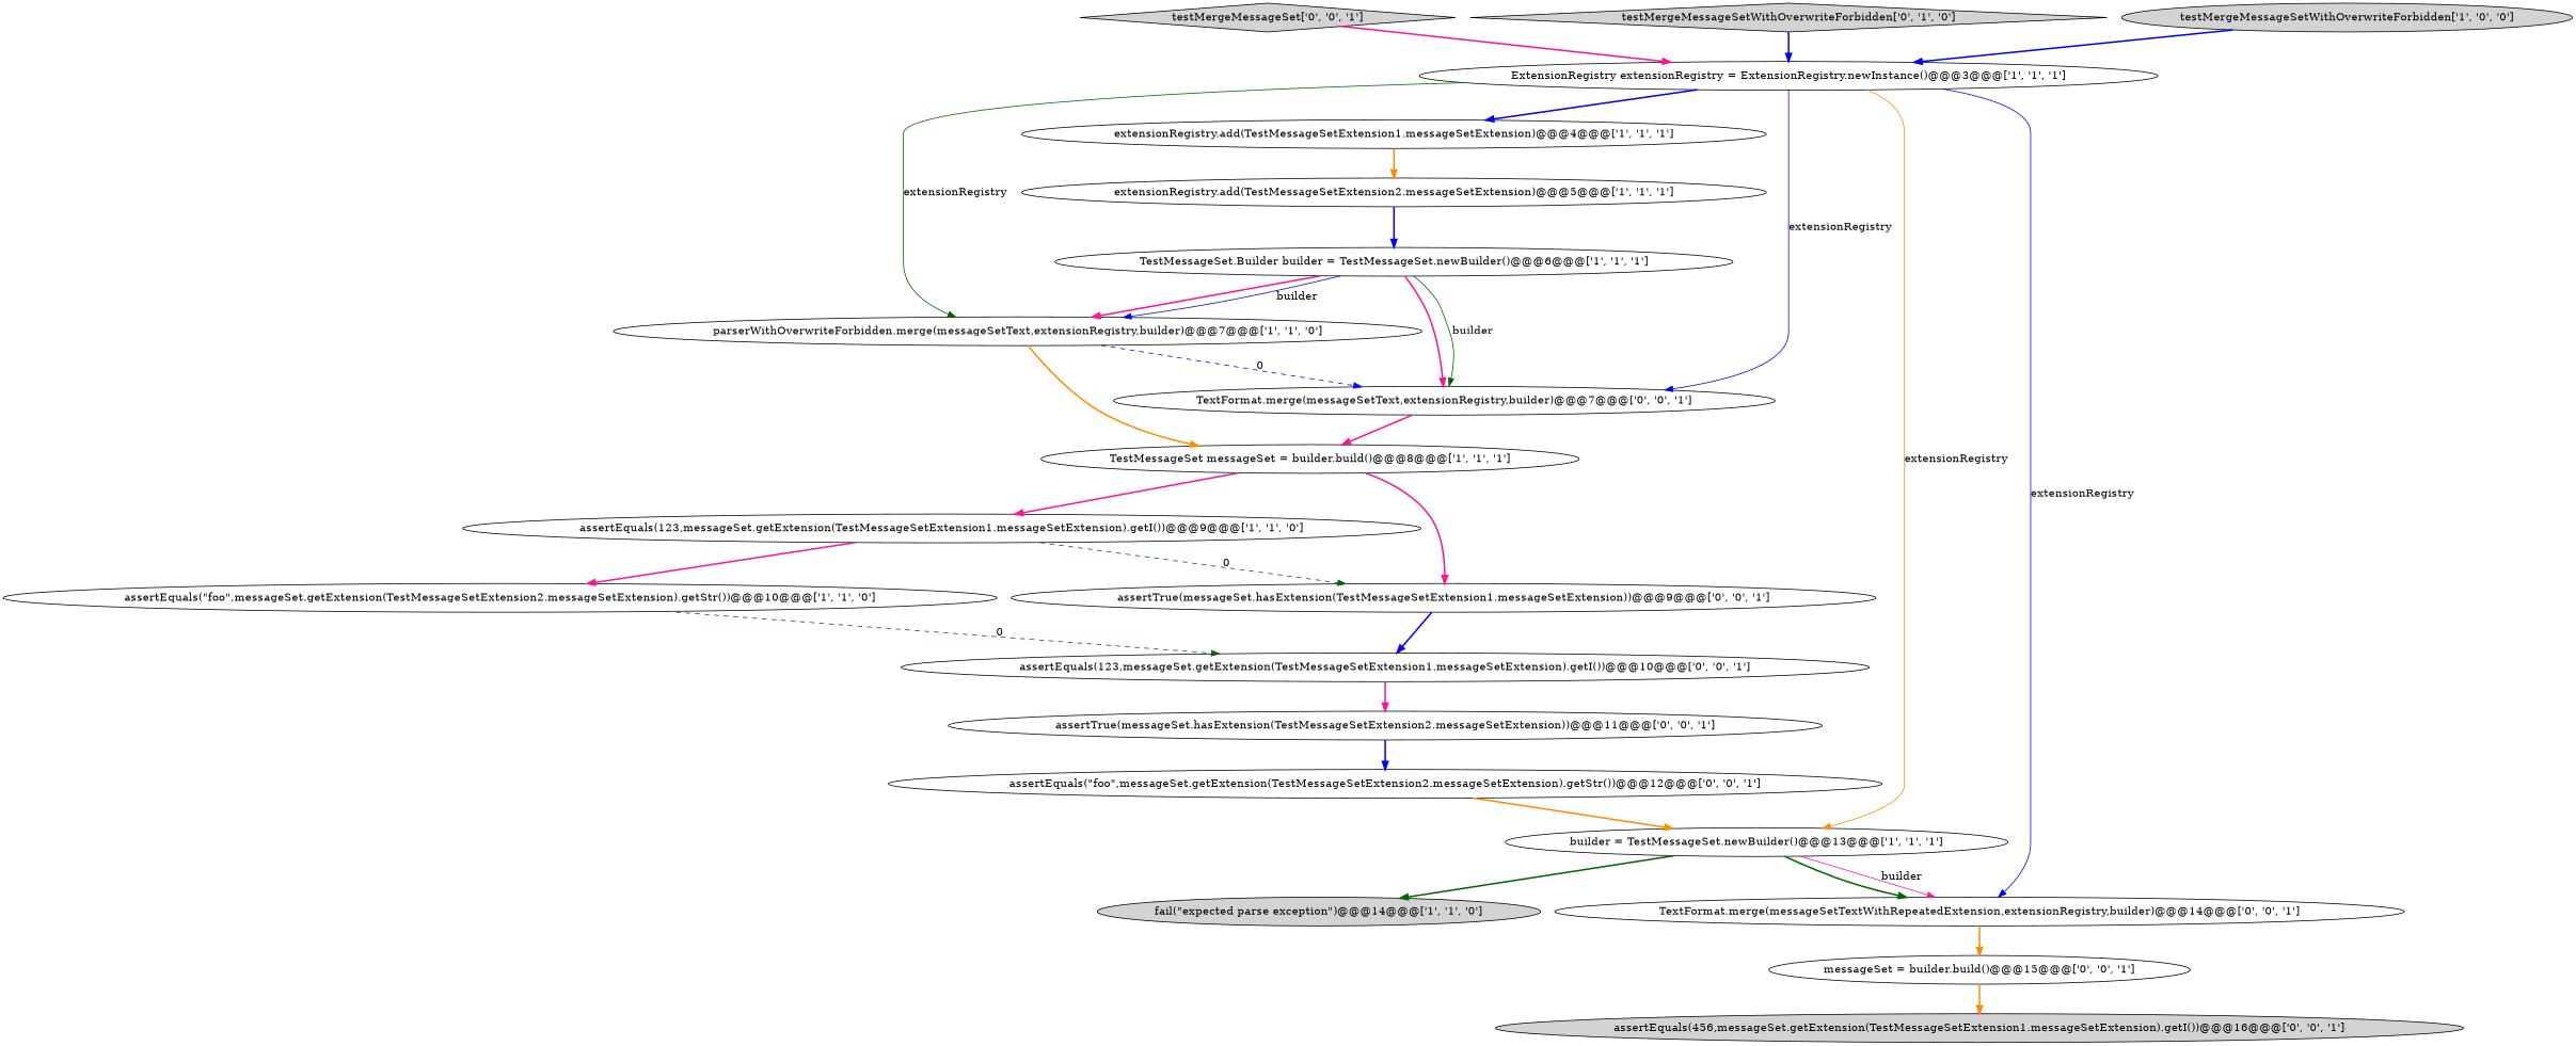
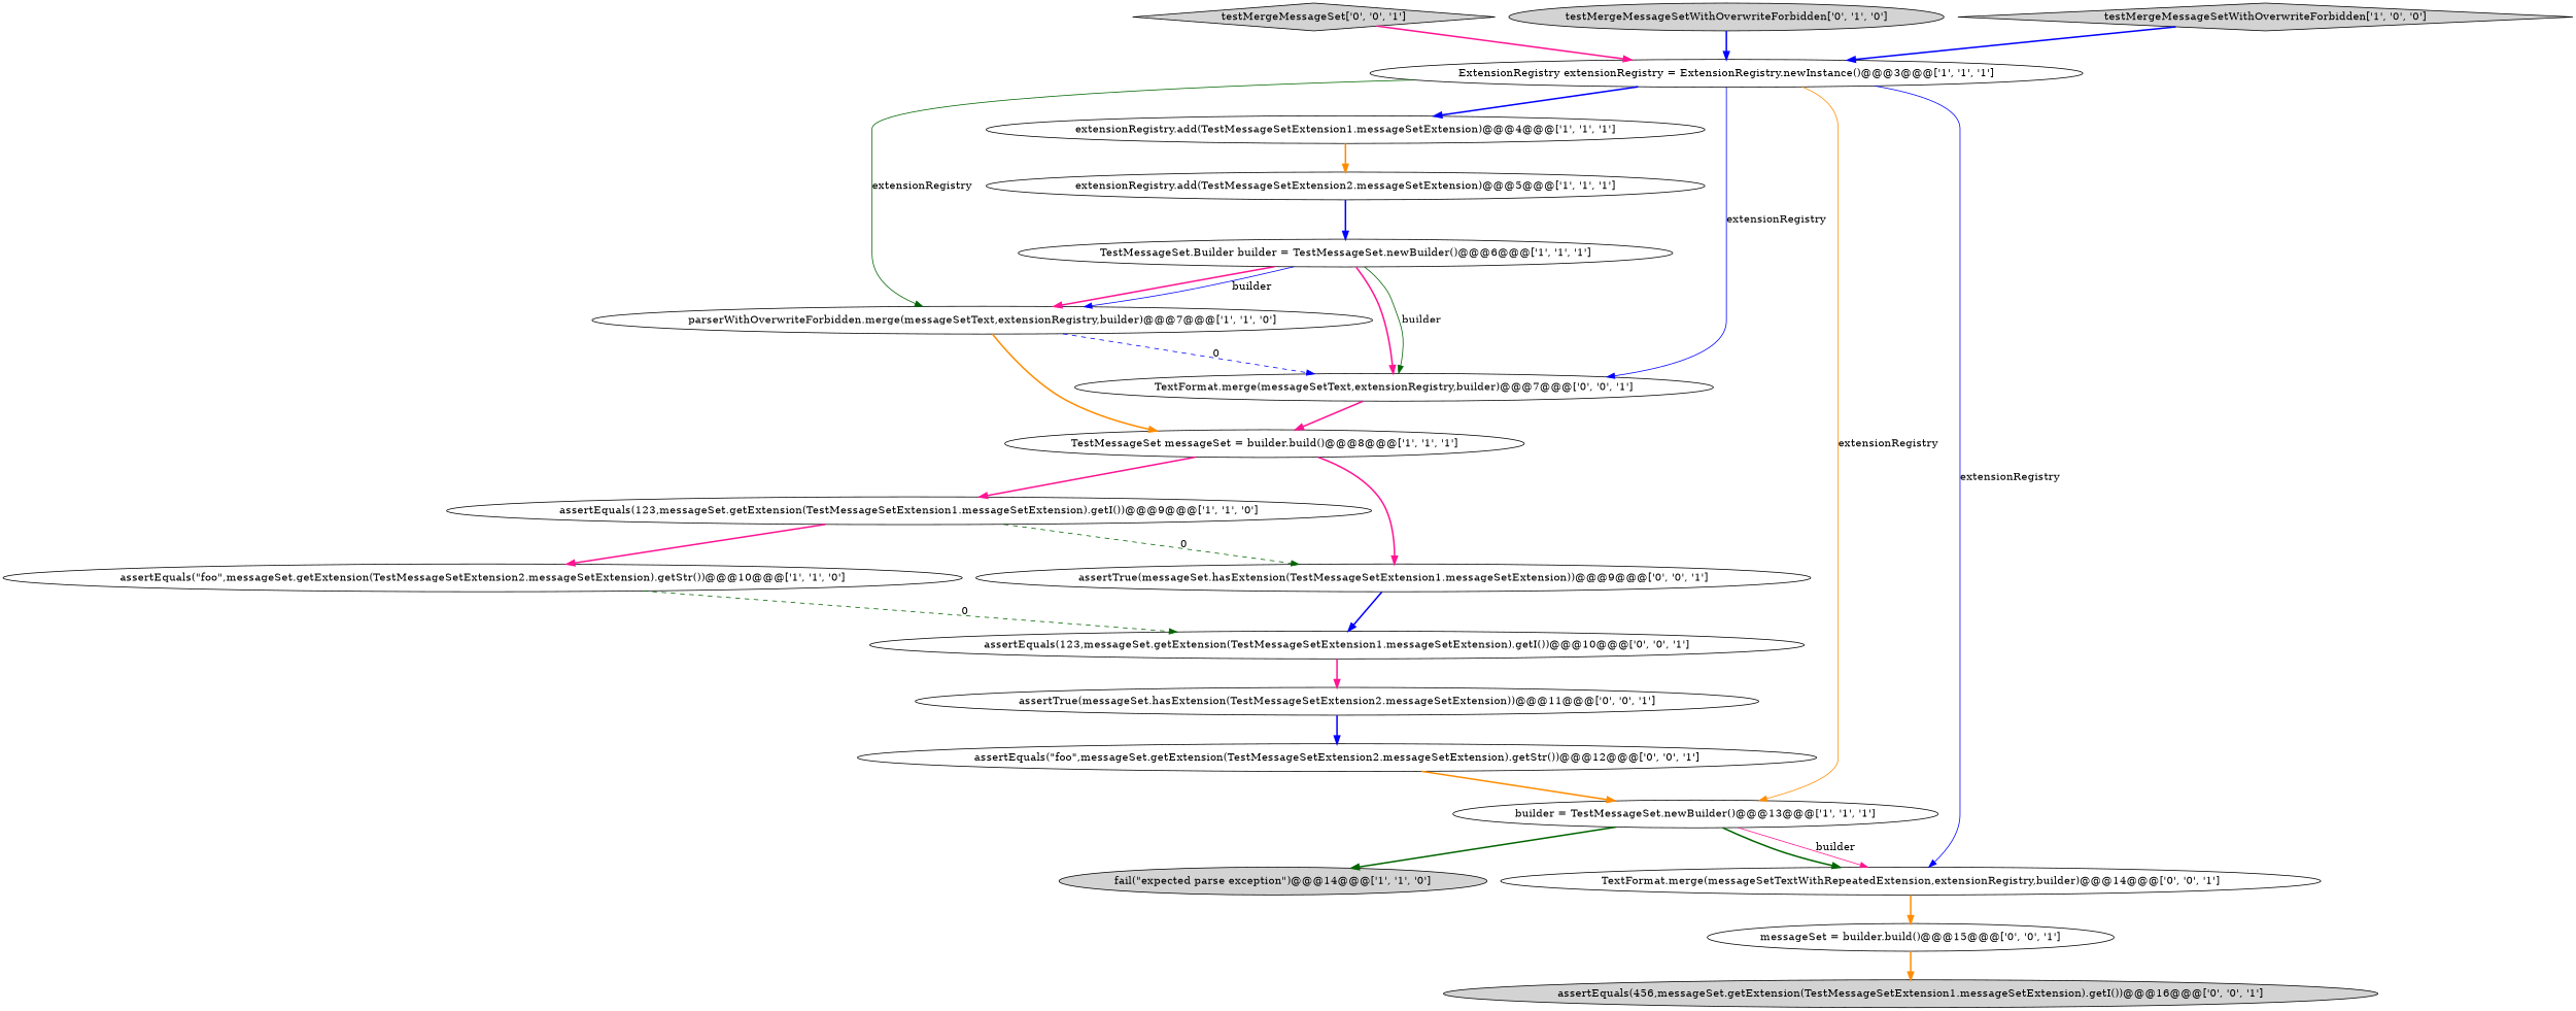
  digraph {
    node [fillcolor=white shape=ellipse style=filled]
    edge [color=blue style=bold]
    n1 [label="builder = TestMessageSet.newBuilder()@@@13@@@['1', '1', '1']"]
    n2 [label="TextFormat.merge(messageSetTextWithRepeatedExtension,extensionRegistry,builder)@@@14@@@['0', '0', '1']"]
    n3 [fillcolor=lightgray label="fail(\"expected parse exception\")@@@14@@@['1', '1', '0']"]
    n4 [label="messageSet = builder.build()@@@15@@@['0', '0', '1']"]
    n5 [label="TestMessageSet messageSet = builder.build()@@@8@@@['1', '1', '1']"]
    n6 [label="assertTrue(messageSet.hasExtension(TestMessageSetExtension1.messageSetExtension))@@@9@@@['0', '0', '1']"]
    n7 [label="assertEquals(123,messageSet.getExtension(TestMessageSetExtension1.messageSetExtension).getI())@@@9@@@['1', '1', '0']"]
    n8 [label="assertEquals(123,messageSet.getExtension(TestMessageSetExtension1.messageSetExtension).getI())@@@10@@@['0', '0', '1']"]
    n9 [label="assertEquals(\"foo\",messageSet.getExtension(TestMessageSetExtension2.messageSetExtension).getStr())@@@10@@@['1', '1', '0']"]
    n10 [label="extensionRegistry.add(TestMessageSetExtension2.messageSetExtension)@@@5@@@['1', '1', '1']"]
    n11 [label="TestMessageSet.Builder builder = TestMessageSet.newBuilder()@@@6@@@['1', '1', '1']"]
    n12 [label="TextFormat.merge(messageSetText,extensionRegistry,builder)@@@7@@@['0', '0', '1']"]
    n13 [label="parserWithOverwriteForbidden.merge(messageSetText,extensionRegistry,builder)@@@7@@@['1', '1', '0']"]
    n14 [label="assertTrue(messageSet.hasExtension(TestMessageSetExtension2.messageSetExtension))@@@11@@@['0', '0', '1']"]
    n15 [fillcolor=lightgray label="assertEquals(456,messageSet.getExtension(TestMessageSetExtension1.messageSetExtension).getI())@@@16@@@['0', '0', '1']"]
    n16 [label="extensionRegistry.add(TestMessageSetExtension1.messageSetExtension)@@@4@@@['1', '1', '1']"]
    n17 [label="ExtensionRegistry extensionRegistry = ExtensionRegistry.newInstance()@@@3@@@['1', '1', '1']"]
    n18 [fillcolor=lightgray label="testMergeMessageSet['0', '0', '1']" shape=diamond]
-   n19 [fillcolor=lightgray label="testMergeMessageSetWithOverwriteForbidden['0', '1', '0']" shape=diamond]
+   n19 [fillcolor=lightgray label="testMergeMessageSetWithOverwriteForbidden['0', '1', '0']"]
    n20 [label="assertEquals(\"foo\",messageSet.getExtension(TestMessageSetExtension2.messageSetExtension).getStr())@@@12@@@['0', '0', '1']"]
-   n21 [fillcolor=lightgray label="testMergeMessageSetWithOverwriteForbidden['1', '0', '0']"]
+   n21 [fillcolor=lightgray label="testMergeMessageSetWithOverwriteForbidden['1', '0', '0']" shape=diamond]
    n1 -> n2 [color=deeppink label=builder style=solid]
    n1 -> n2 [color=darkgreen]
    n1 -> n3 [color=darkgreen]
    n2 -> n4 [color=darkorange]
    n4 -> n15 [color=darkorange]
    n5 -> n6 [color=deeppink]
    n5 -> n7 [color=deeppink]
    n6 -> n8
    n7 -> n6 [color=darkgreen label=0 style=dashed]
    n7 -> n9 [color=deeppink]
    n8 -> n14 [color=deeppink]
    n9 -> n8 [color=darkgreen label=0 style=dashed]
    n10 -> n11
    n11 -> n12 [color=deeppink]
    n11 -> n12 [color=darkgreen label=builder style=solid]
    n11 -> n13 [color=deeppink]
    n11 -> n13 [label=builder style=solid]
    n12 -> n5 [color=deeppink]
    n13 -> n5 [color=darkorange]
    n13 -> n12 [label=0 style=dashed]
    n14 -> n20
    n16 -> n10 [color=darkorange]
    n17 -> n1 [color=darkorange label=extensionRegistry style=solid]
    n17 -> n2 [label=extensionRegistry style=solid]
    n17 -> n12 [label=extensionRegistry style=solid]
    n17 -> n13 [color=darkgreen label=extensionRegistry style=solid]
    n17 -> n16
    n18 -> n17 [color=deeppink]
    n19 -> n17
    n20 -> n1 [color=darkorange]
    n21 -> n17
  }
